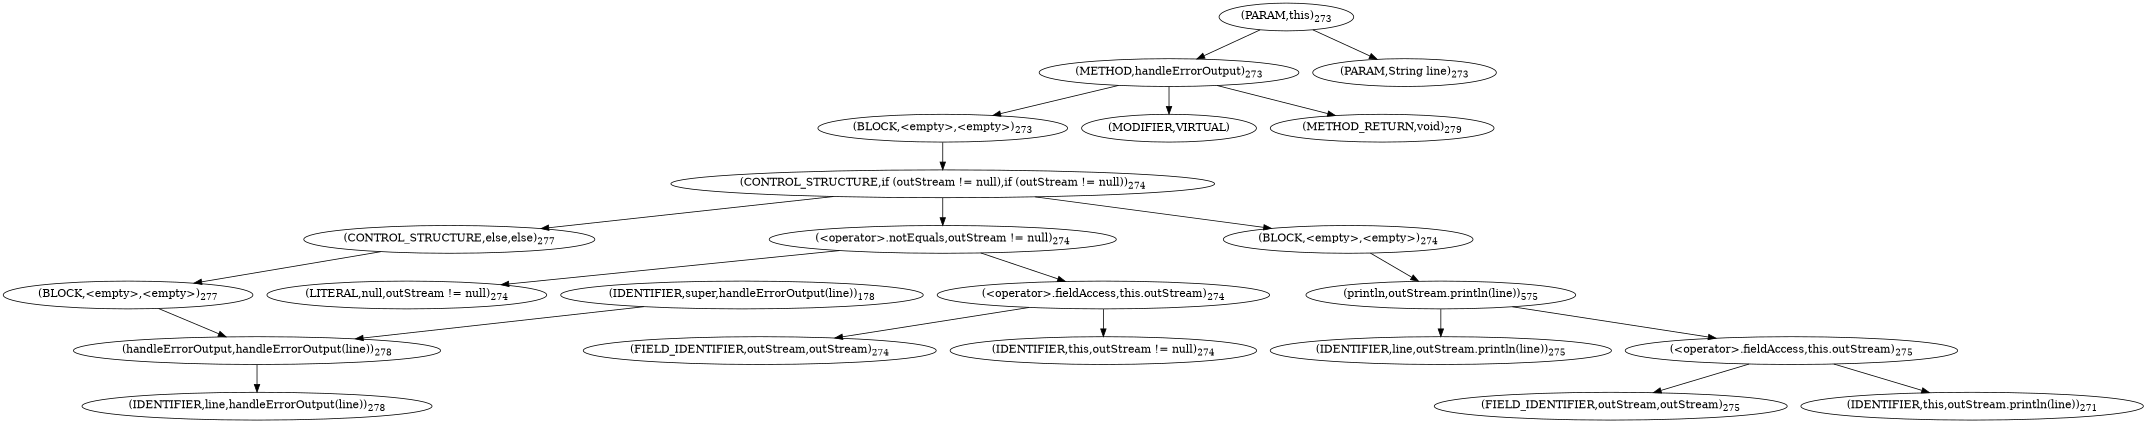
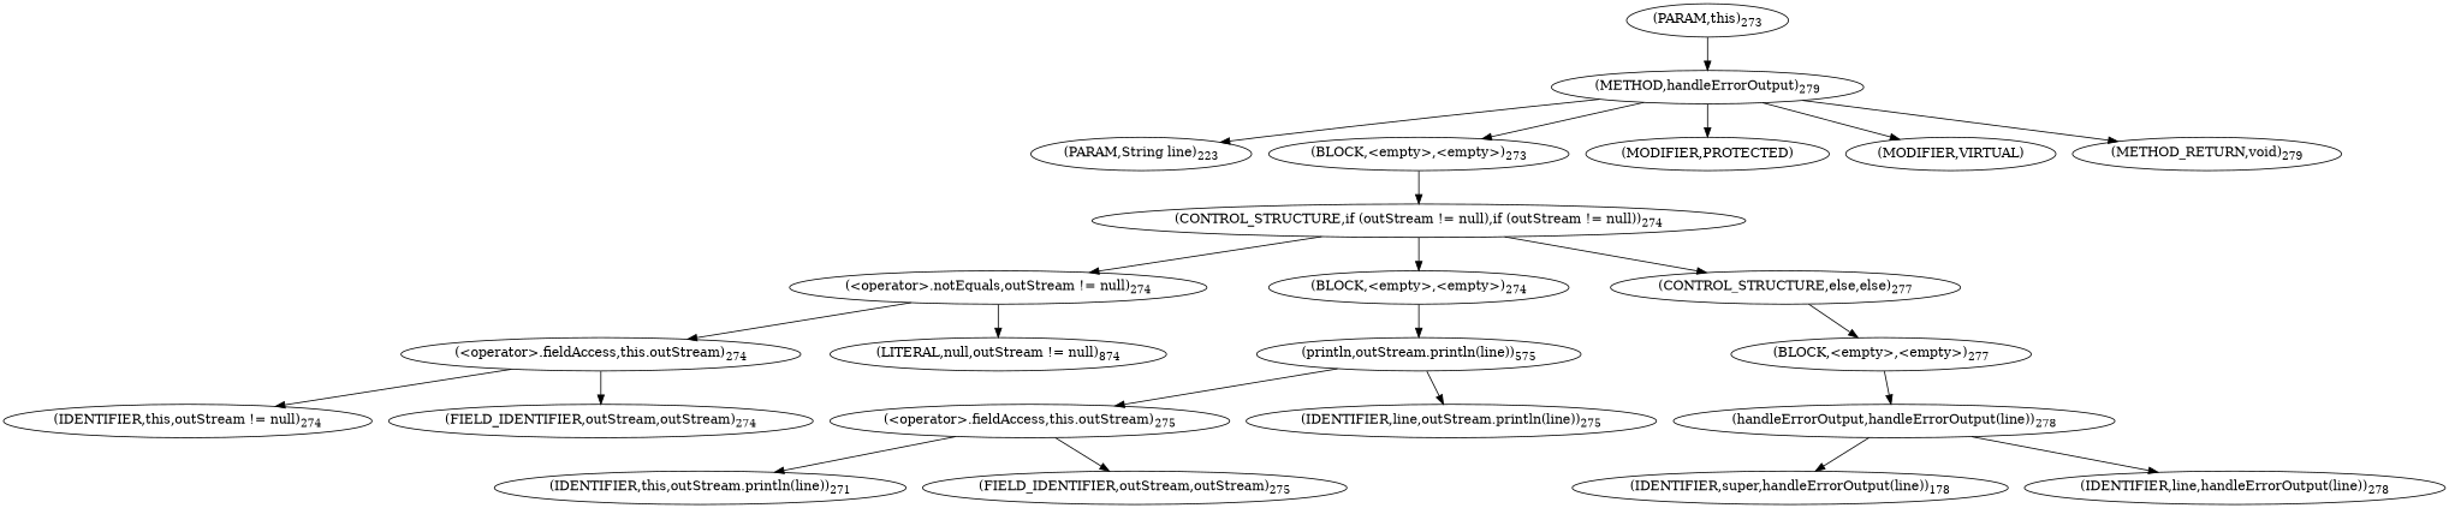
  digraph {
-   n1 [label=<(METHOD,handleErrorOutput)<SUB>273</SUB>>]
-   n2 [label=<(PARAM,String line)<SUB>273</SUB>>]
+   n1 [label=<(METHOD,handleErrorOutput)<SUB>279</SUB>>]
+   n2 [label=<(PARAM,String line)<SUB>223</SUB>>]
    n3 [label=<(BLOCK,&lt;empty&gt;,&lt;empty&gt;)<SUB>273</SUB>>]
+   n4 [label=<(MODIFIER,PROTECTED)>]
    n5 [label=<(MODIFIER,VIRTUAL)>]
    n6 [label=<(METHOD_RETURN,void)<SUB>279</SUB>>]
    n7 [label=<(PARAM,this)<SUB>273</SUB>>]
    n8 [label=<(CONTROL_STRUCTURE,if (outStream != null),if (outStream != null))<SUB>274</SUB>>]
    n9 [label=<(&lt;operator&gt;.notEquals,outStream != null)<SUB>274</SUB>>]
    n10 [label=<(BLOCK,&lt;empty&gt;,&lt;empty&gt;)<SUB>274</SUB>>]
    n11 [label=<(CONTROL_STRUCTURE,else,else)<SUB>277</SUB>>]
    n12 [label=<(&lt;operator&gt;.fieldAccess,this.outStream)<SUB>274</SUB>>]
-   n13 [label=<(LITERAL,null,outStream != null)<SUB>274</SUB>>]
+   n13 [label=<(LITERAL,null,outStream != null)<SUB>874</SUB>>]
    n14 [label=<(println,outStream.println(line))<SUB>575</SUB>>]
    n15 [label=<(BLOCK,&lt;empty&gt;,&lt;empty&gt;)<SUB>277</SUB>>]
    n16 [label=<(IDENTIFIER,this,outStream != null)<SUB>274</SUB>>]
    n17 [label=<(FIELD_IDENTIFIER,outStream,outStream)<SUB>274</SUB>>]
    n18 [label=<(&lt;operator&gt;.fieldAccess,this.outStream)<SUB>275</SUB>>]
    n19 [label=<(IDENTIFIER,line,outStream.println(line))<SUB>275</SUB>>]
    n20 [label=<(IDENTIFIER,this,outStream.println(line))<SUB>271</SUB>>]
    n21 [label=<(FIELD_IDENTIFIER,outStream,outStream)<SUB>275</SUB>>]
    n22 [label=<(handleErrorOutput,handleErrorOutput(line))<SUB>278</SUB>>]
    n23 [label=<(IDENTIFIER,super,handleErrorOutput(line))<SUB>178</SUB>>]
    n24 [label=<(IDENTIFIER,line,handleErrorOutput(line))<SUB>278</SUB>>]
-   n7 -> n2
+   n1 -> n2
    n1 -> n3
+   n1 -> n4
    n1 -> n5
    n1 -> n6
    n3 -> n8
    n7 -> n1
    n8 -> n9
    n8 -> n10
    n8 -> n11
    n9 -> n12
    n9 -> n13
    n10 -> n14
    n11 -> n15
    n12 -> n16
    n12 -> n17
    n14 -> n18
    n14 -> n19
    n15 -> n22
    n18 -> n20
    n18 -> n21
-   n23 -> n22
+   n22 -> n23
    n22 -> n24
  }
